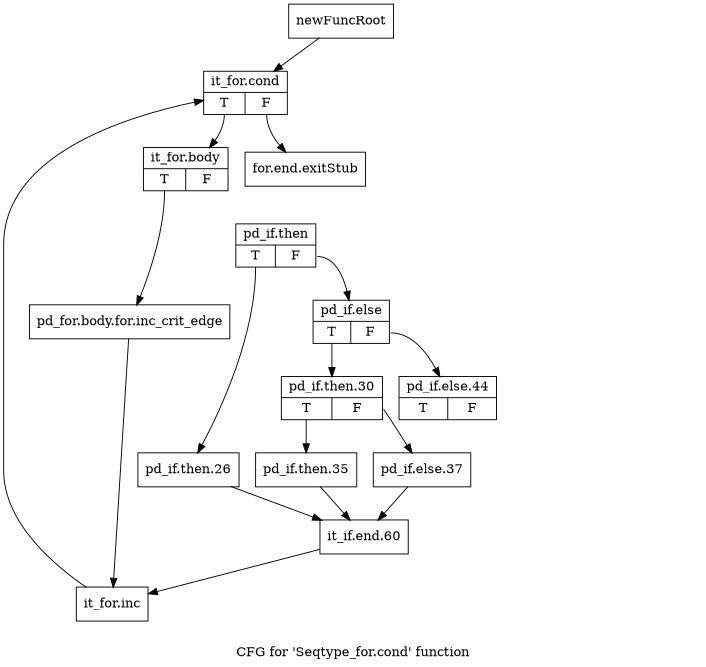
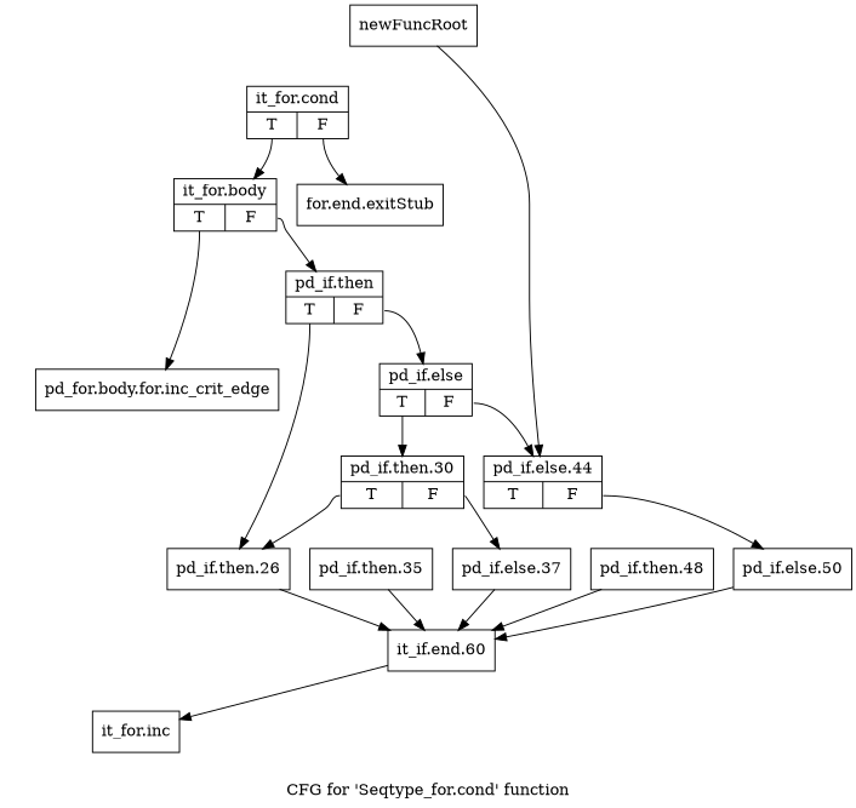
  digraph {
    label="CFG for 'Seqtype_for.cond' function"
    node [shape=record]
    n1 [label="{newFuncRoot}"]
    n2 [label="{it_for.cond|{<s0>T|<s1>F}}"]
    n3 [label="{for.end.exitStub}"]
    n4 [label="{it_for.body|{<s0>T|<s1>F}}"]
    n5 [label="{pd_for.body.for.inc_crit_edge}"]
    n6 [label="{pd_if.then|{<s0>T|<s1>F}}"]
    n7 [label="{it_for.inc}"]
    n8 [label="{pd_if.then.26}"]
    n9 [label="{pd_if.else|{<s0>T|<s1>F}}"]
    n10 [label="{it_if.end.60}"]
    n11 [label="{pd_if.then.30|{<s0>T|<s1>F}}"]
    n12 [label="{pd_if.else.44|{<s0>T|<s1>F}}"]
    n13 [label="{pd_if.then.35}"]
    n14 [label="{pd_if.else.37}"]
-   n1 -> n2
+   n15 [label="{pd_if.else.50}"]
+   n16 [label="{pd_if.then.48}"]
+   n1 -> n12
    n2 -> n3 [tailport=s1]
    n2 -> n4 [tailport=s0]
    n4 -> n5 [tailport=s0]
-   n5 -> n7
+   n4 -> n6 [tailport=s1]
    n6 -> n8 [tailport=s0]
    n6 -> n9 [tailport=s1]
-   n7 -> n2
    n8 -> n10
    n9 -> n11 [tailport=s0]
    n9 -> n12 [tailport=s1]
    n10 -> n7
-   n11 -> n13 [tailport=s0]
+   n11 -> n8 [tailport=s0]
    n11 -> n14 [tailport=s1]
+   n12 -> n15 [tailport=s1]
    n13 -> n10
    n14 -> n10
+   n15 -> n10
+   n16 -> n10
  }
